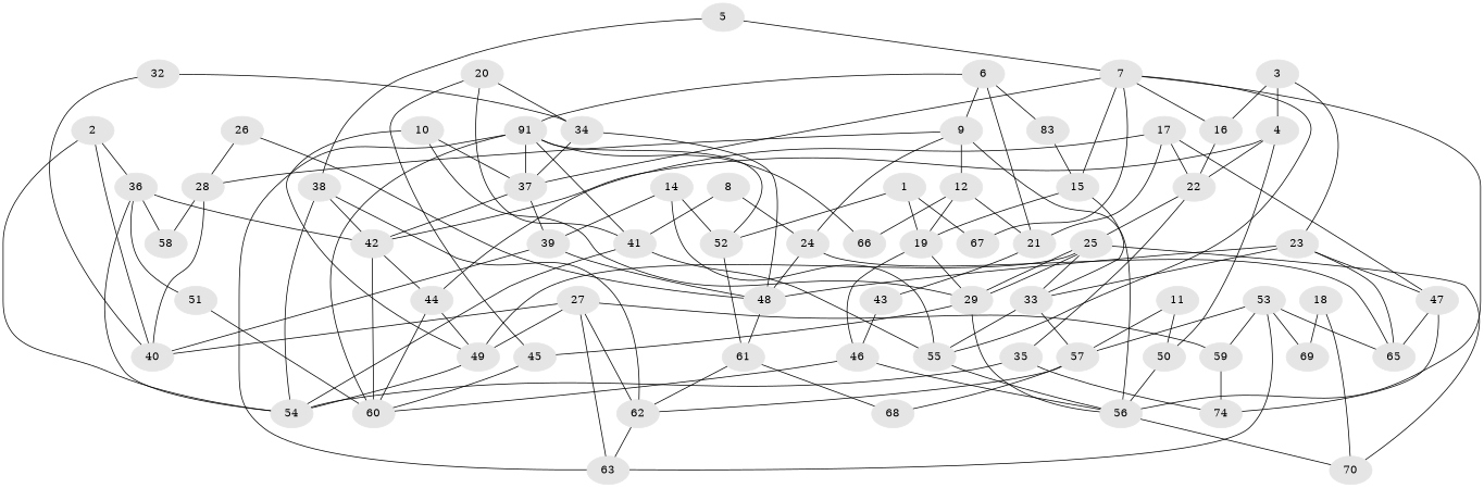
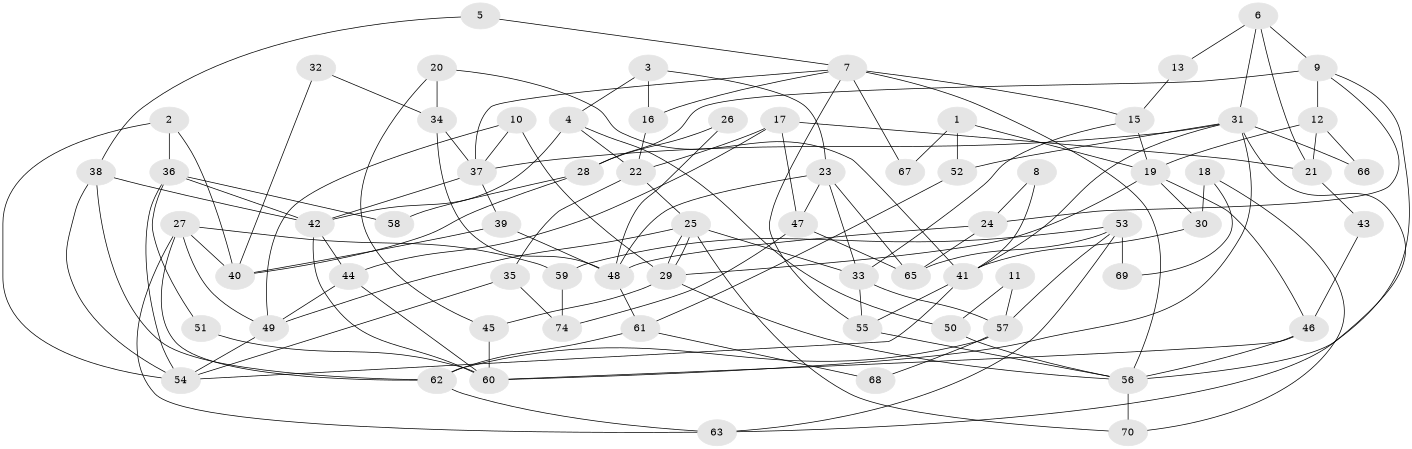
  graph {
    node [color=gray90 style=filled]
    1
    19
    52
    67
    29
+   30
    46
    61
    2
    36
    40
    54
    42
    58
    51
    3
    4
    16
    23
    22
    50
    33
    47
    48
    65
    25
    35
    44
    60
    56
    5
    7
    38
    15
    37
    55
    62
    6
    9
-   13 [label=83]
+   13
    21
-   31 [label=91]
+   31
    24
    12
    28
    43
    41
    66
    63
    39
    70
    8
    10
    49
    45
    11
    57
    68
-   14
    17
    n61 [label=74]
    18
    69
    20
    34
    26
    27
    59
    32
    53
    1 -- 19
    1 -- 52
    1 -- 67
    19 -- 29
+   19 -- 30
    19 -- 46
    52 -- 61
    29 -- 56
    29 -- 45
+   30 -- 41
    46 -- 60
    46 -- 56
    61 -- 62
    61 -- 68
    2 -- 36
    2 -- 40
    2 -- 54
    36 -- 54
    36 -- 42
    36 -- 58
    36 -- 51
    42 -- 44
    42 -- 60
    51 -- 60
    3 -- 4
    3 -- 16
    3 -- 23
    4 -- 42
    4 -- 22
    4 -- 50
    16 -- 22
    23 -- 33
    23 -- 47
    23 -- 48
    23 -- 65
    22 -- 25
    22 -- 35
    50 -- 56
    33 -- 55
    33 -- 57
    47 -- 65
    47 -- n61
    48 -- 61
    25 -- 29
    25 -- 29
    25 -- 33
    25 -- 70
    25 -- 49
    35 -- 54
    35 -- n61
    44 -- 60
    44 -- 49
    56 -- 70
    5 -- 7
    5 -- 38
    7 -- 67
    7 -- 16
    7 -- 56
    7 -- 15
    7 -- 37
    7 -- 55
    38 -- 54
    38 -- 42
    38 -- 62
    15 -- 19
    15 -- 33
    37 -- 42
    37 -- 39
    55 -- 56
    62 -- 63
    6 -- 9
    6 -- 13
    6 -- 21
    6 -- 31
    9 -- 56
    9 -- 24
    9 -- 12
    9 -- 28
    13 -- 15
    21 -- 43
    31 -- 52
    31 -- 60
    31 -- 37
    31 -- 41
    31 -- 66
    31 -- 63
    24 -- 48
    24 -- 65
    12 -- 19
    12 -- 21
    12 -- 66
    28 -- 40
    28 -- 58
    43 -- 46
    41 -- 54
    41 -- 55
    39 -- 40
    39 -- 48
    8 -- 24
    8 -- 41
    10 -- 29
    10 -- 37
    10 -- 49
    49 -- 54
    45 -- 60
    11 -- 50
    11 -- 57
    57 -- 62
    57 -- 68
-   14 -- 52
-   14 -- 55
-   14 -- 39
    17 -- 22
    17 -- 47
    17 -- 44
    17 -- 21
+   18 -- 30
    18 -- 70
    18 -- 69
    20 -- 41
    20 -- 45
    20 -- 34
    34 -- 48
    34 -- 37
    26 -- 48
    26 -- 28
    27 -- 40
    27 -- 62
    27 -- 63
    27 -- 49
    27 -- 59
    59 -- n61
    32 -- 40
    32 -- 34
    53 -- 65
    53 -- 63
    53 -- 57
    53 -- 69
    53 -- 59
  }
